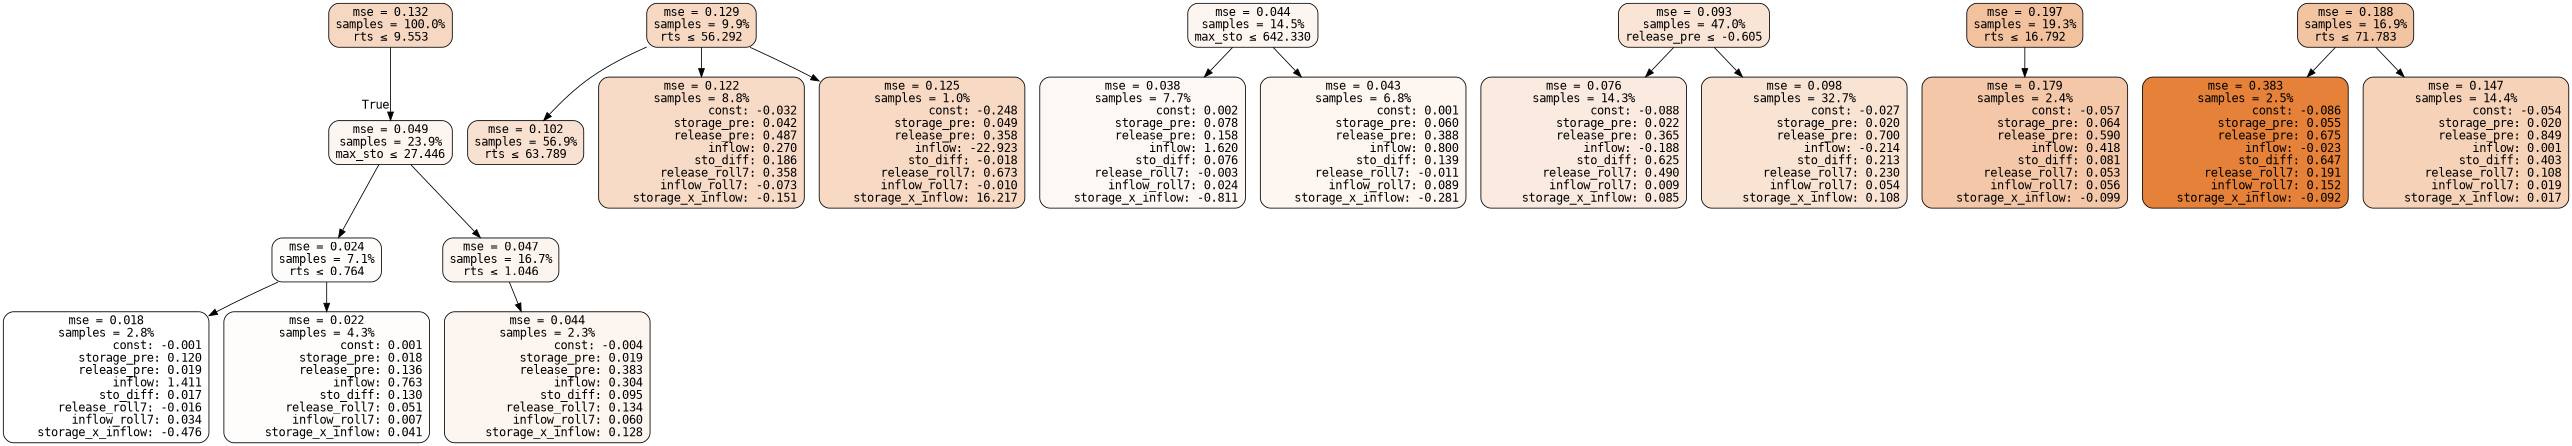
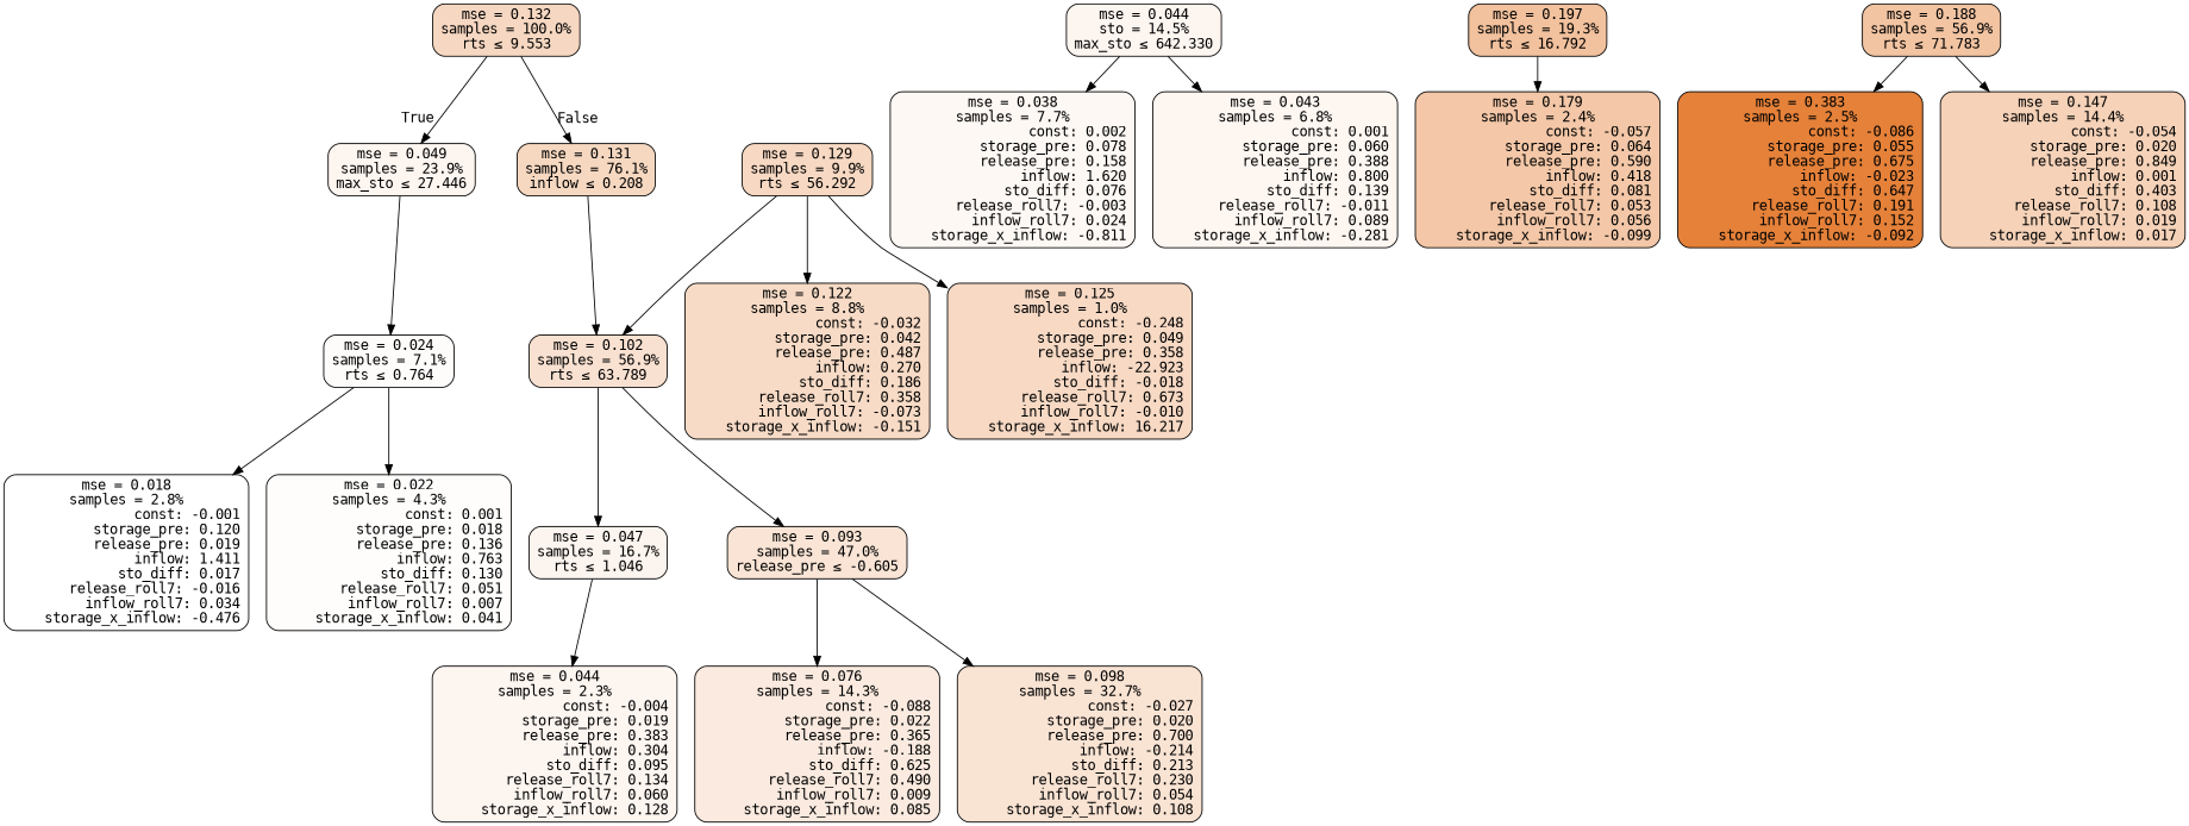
  digraph {
    fontname="DejaVu Sans Mono"
    node [color=black fillcolor="#fdf5f0" fontname="DejaVu Sans Mono" shape=rectangle style="filled, rounded"]
    edge [fontname="DejaVu Sans Mono"]
    n1 [fillcolor="#f6d7c1" label="mse = 0.132\nsamples = 100.0%\nrts &le; 9.553"]
    n2 [label="mse = 0.049\nsamples = 23.9%\nmax_sto &le; 27.446"]
+   n3 [fillcolor="#f6d8c1" label="mse = 0.131\nsamples = 76.1%\ninflow &le; 0.208"]
    n4 [fillcolor="#fefcfb" label="mse = 0.024\nsamples = 7.1%\nrts &le; 0.764"]
    n5 [fillcolor="#fcf4ee" label="mse = 0.047\nsamples = 16.7%\nrts &le; 1.046"]
    n6 [fillcolor="#f9e1d1" label="mse = 0.102\nsamples = 56.9%\nrts &le; 63.789"]
    n7 [fillcolor="#ffffff" label="mse = 0.018\nsamples = 2.8%\n               const: -0.001\n          storage_pre: 0.120\n          release_pre: 0.019\n               inflow: 1.411\n             sto_diff: 0.017\n       release_roll7: -0.016\n         inflow_roll7: 0.034\n    storage_x_inflow: -0.476"]
    n8 [fillcolor="#fefdfc" label="mse = 0.022\nsamples = 4.3%\n                const: 0.001\n          storage_pre: 0.018\n          release_pre: 0.136\n               inflow: 0.763\n             sto_diff: 0.130\n        release_roll7: 0.051\n         inflow_roll7: 0.007\n     storage_x_inflow: 0.041"]
    n9 [label="mse = 0.044\nsamples = 2.3%\n               const: -0.004\n          storage_pre: 0.019\n          release_pre: 0.383\n               inflow: 0.304\n             sto_diff: 0.095\n        release_roll7: 0.134\n         inflow_roll7: 0.060\n     storage_x_inflow: 0.128"]
-   n10 [label="mse = 0.044\nsamples = 14.5%\nmax_sto &le; 642.330"]
+   n10 [label="mse = 0.044\nsto = 14.5%\nmax_sto &le; 642.330"]
    n11 [fillcolor="#fdf8f4" label="mse = 0.038\nsamples = 7.7%\n                const: 0.002\n          storage_pre: 0.078\n          release_pre: 0.158\n               inflow: 1.620\n             sto_diff: 0.076\n       release_roll7: -0.003\n         inflow_roll7: 0.024\n    storage_x_inflow: -0.811"]
    n12 [fillcolor="#fdf6f1" label="mse = 0.043\nsamples = 6.8%\n                const: 0.001\n          storage_pre: 0.060\n          release_pre: 0.388\n               inflow: 0.800\n             sto_diff: 0.139\n       release_roll7: -0.011\n         inflow_roll7: 0.089\n    storage_x_inflow: -0.281"]
    n13 [fillcolor="#f9e4d5" label="mse = 0.093\nsamples = 47.0%\nrelease_pre &le; -0.605"]
    n14 [fillcolor="#f2c19d" label="mse = 0.197\nsamples = 19.3%\nrts &le; 16.792"]
    n15 [fillcolor="#f3c7a7" label="mse = 0.179\nsamples = 2.4%\n               const: -0.057\n          storage_pre: 0.064\n          release_pre: 0.590\n               inflow: 0.418\n             sto_diff: 0.081\n        release_roll7: 0.053\n         inflow_roll7: 0.056\n    storage_x_inflow: -0.099"]
    n16 [fillcolor="#f7d8c2" label="mse = 0.129\nsamples = 9.9%\nrts &le; 56.292"]
    n17 [fillcolor="#f7dbc6" label="mse = 0.122\nsamples = 8.8%\n               const: -0.032\n          storage_pre: 0.042\n          release_pre: 0.487\n               inflow: 0.270\n             sto_diff: 0.186\n        release_roll7: 0.358\n        inflow_roll7: -0.073\n    storage_x_inflow: -0.151"]
    n18 [fillcolor="#f7d9c4" label="mse = 0.125\nsamples = 1.0%\n               const: -0.248\n          storage_pre: 0.049\n          release_pre: 0.358\n             inflow: -22.923\n            sto_diff: -0.018\n        release_roll7: 0.673\n        inflow_roll7: -0.010\n    storage_x_inflow: 16.217"]
    n19 [fillcolor="#faeadf" label="mse = 0.076\nsamples = 14.3%\n               const: -0.088\n          storage_pre: 0.022\n          release_pre: 0.365\n              inflow: -0.188\n             sto_diff: 0.625\n        release_roll7: 0.490\n         inflow_roll7: 0.009\n     storage_x_inflow: 0.085"]
    n20 [fillcolor="#f9e3d3" label="mse = 0.098\nsamples = 32.7%\n               const: -0.027\n          storage_pre: 0.020\n          release_pre: 0.700\n              inflow: -0.214\n             sto_diff: 0.213\n        release_roll7: 0.230\n         inflow_roll7: 0.054\n     storage_x_inflow: 0.108"]
-   n21 [fillcolor="#f2c4a2" label="mse = 0.188\nsamples = 16.9%\nrts &le; 71.783"]
+   n21 [fillcolor="#f2c4a2" label="mse = 0.188\nsamples = 56.9%\nrts &le; 71.783"]
    n22 [fillcolor="#e58139" label="mse = 0.383\nsamples = 2.5%\n               const: -0.086\n          storage_pre: 0.055\n          release_pre: 0.675\n              inflow: -0.023\n             sto_diff: 0.647\n        release_roll7: 0.191\n         inflow_roll7: 0.152\n    storage_x_inflow: -0.092"]
    n23 [fillcolor="#f5d2b8" label="mse = 0.147\nsamples = 14.4%\n               const: -0.054\n          storage_pre: 0.020\n          release_pre: 0.849\n               inflow: 0.001\n             sto_diff: 0.403\n        release_roll7: 0.108\n         inflow_roll7: 0.019\n     storage_x_inflow: 0.017"]
    n1 -> n2 [headlabel=True labelangle=45 labeldistance=2.5]
+   n1 -> n3 [headlabel=False labelangle=-45 labeldistance=2.5]
    n2 -> n4
-   n2 -> n5
+   n6 -> n5
+   n3 -> n6
    n4 -> n7
    n4 -> n8
    n5 -> n9
+   n6 -> n13
    n10 -> n11
    n10 -> n12
    n13 -> n19
    n13 -> n20
    n14 -> n15
    n16 -> n6
    n16 -> n17
    n16 -> n18
    n21 -> n22
    n21 -> n23
  }
